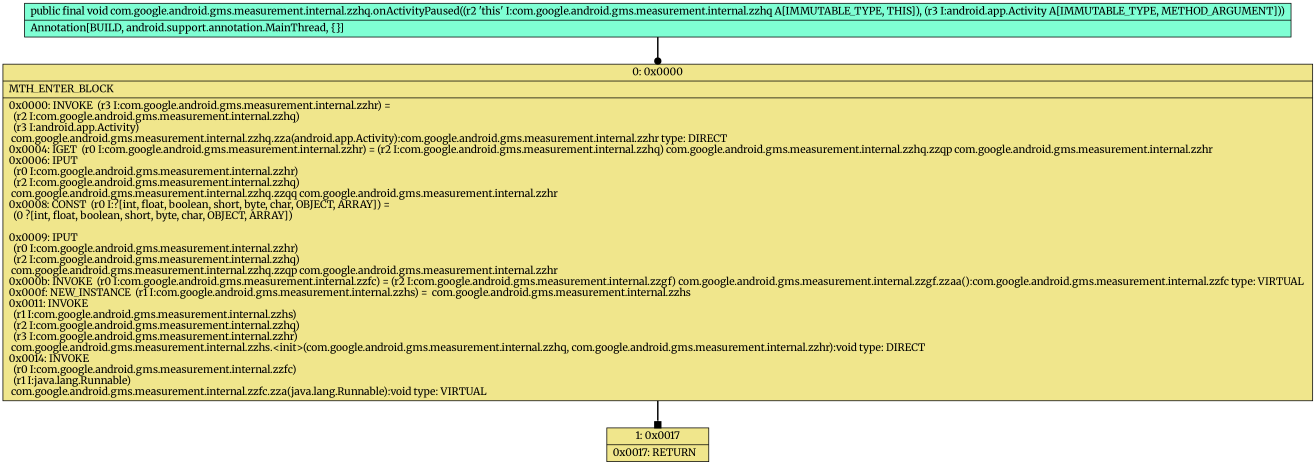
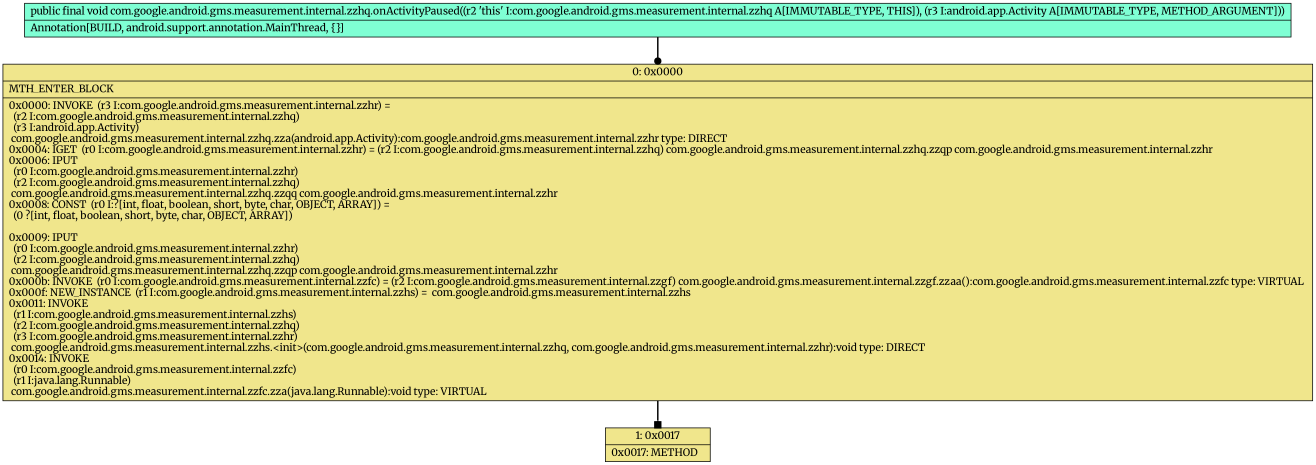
  digraph {
    fontname=Merriweather
    node [shape=record style=filled fillcolor=khaki fontname=Merriweather]
    edge [style=bold fontname=Merriweather]
    n1 [label="{0\:\ 0x0000|MTH_ENTER_BLOCK\l|0x0000: INVOKE  (r3 I:com.google.android.gms.measurement.internal.zzhr) = \l  (r2 I:com.google.android.gms.measurement.internal.zzhq)\l  (r3 I:android.app.Activity)\l com.google.android.gms.measurement.internal.zzhq.zza(android.app.Activity):com.google.android.gms.measurement.internal.zzhr type: DIRECT \l0x0004: IGET  (r0 I:com.google.android.gms.measurement.internal.zzhr) = (r2 I:com.google.android.gms.measurement.internal.zzhq) com.google.android.gms.measurement.internal.zzhq.zzqp com.google.android.gms.measurement.internal.zzhr \l0x0006: IPUT  \l  (r0 I:com.google.android.gms.measurement.internal.zzhr)\l  (r2 I:com.google.android.gms.measurement.internal.zzhq)\l com.google.android.gms.measurement.internal.zzhq.zzqq com.google.android.gms.measurement.internal.zzhr \l0x0008: CONST  (r0 I:?[int, float, boolean, short, byte, char, OBJECT, ARRAY]) = \l  (0 ?[int, float, boolean, short, byte, char, OBJECT, ARRAY])\l \l0x0009: IPUT  \l  (r0 I:com.google.android.gms.measurement.internal.zzhr)\l  (r2 I:com.google.android.gms.measurement.internal.zzhq)\l com.google.android.gms.measurement.internal.zzhq.zzqp com.google.android.gms.measurement.internal.zzhr \l0x000b: INVOKE  (r0 I:com.google.android.gms.measurement.internal.zzfc) = (r2 I:com.google.android.gms.measurement.internal.zzgf) com.google.android.gms.measurement.internal.zzgf.zzaa():com.google.android.gms.measurement.internal.zzfc type: VIRTUAL \l0x000f: NEW_INSTANCE  (r1 I:com.google.android.gms.measurement.internal.zzhs) =  com.google.android.gms.measurement.internal.zzhs \l0x0011: INVOKE  \l  (r1 I:com.google.android.gms.measurement.internal.zzhs)\l  (r2 I:com.google.android.gms.measurement.internal.zzhq)\l  (r3 I:com.google.android.gms.measurement.internal.zzhr)\l com.google.android.gms.measurement.internal.zzhs.\<init\>(com.google.android.gms.measurement.internal.zzhq, com.google.android.gms.measurement.internal.zzhr):void type: DIRECT \l0x0014: INVOKE  \l  (r0 I:com.google.android.gms.measurement.internal.zzfc)\l  (r1 I:java.lang.Runnable)\l com.google.android.gms.measurement.internal.zzfc.zza(java.lang.Runnable):void type: VIRTUAL \l}"]
-   n2 [label="{1\:\ 0x0017|0x0017: RETURN   \l}"]
+   n2 [label="{1\:\ 0x0017|0x0017: METHOD   \l}"]
    n3 [label="{public final void com.google.android.gms.measurement.internal.zzhq.onActivityPaused((r2 'this' I:com.google.android.gms.measurement.internal.zzhq A[IMMUTABLE_TYPE, THIS]), (r3 I:android.app.Activity A[IMMUTABLE_TYPE, METHOD_ARGUMENT]))  | Annotation[BUILD, android.support.annotation.MainThread, \{\}]\l}" fillcolor=aquamarine]
    n1 -> n2 [arrowhead=box]
    n3 -> n1 [arrowhead=dot]
  }
